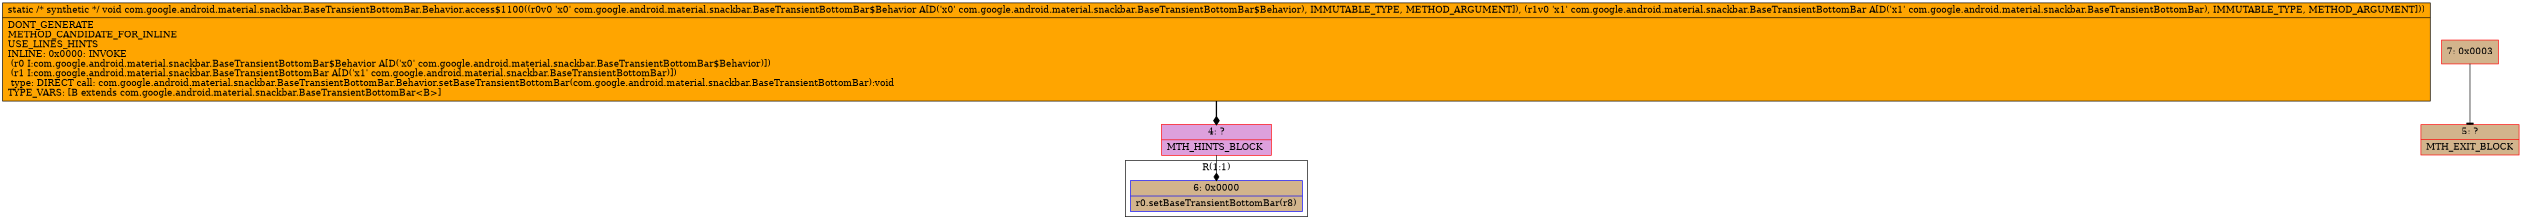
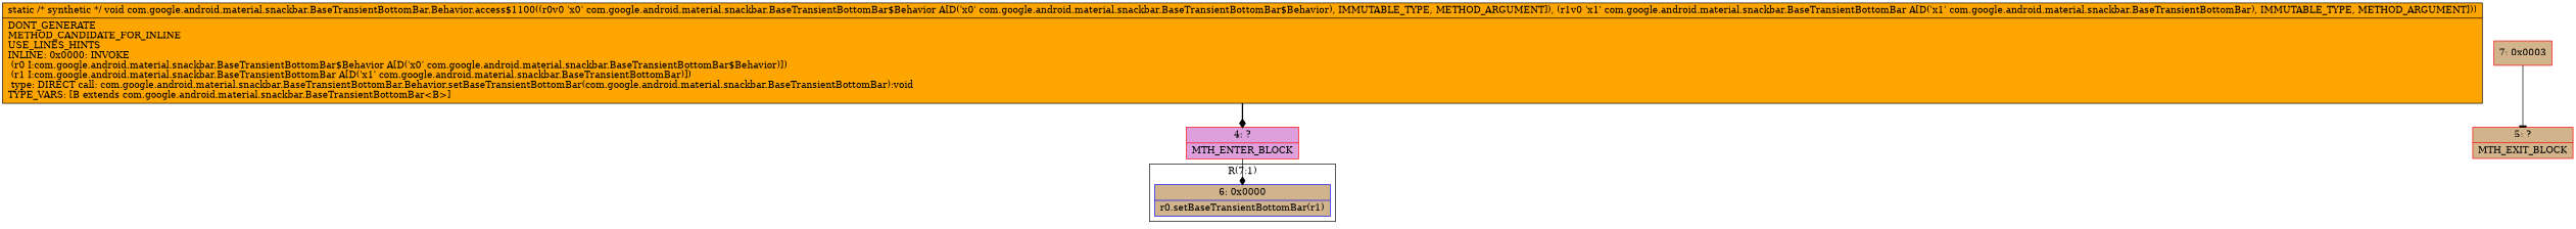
  digraph {
    node [color=red fillcolor=tan shape=record style=filled]
    edge [arrowhead=diamond style=solid]
-   n1 [color=blue label="{6\:\ 0x0000|r0.setBaseTransientBottomBar(r8)\l}"]
+   n1 [color=blue label="{6\:\ 0x0000|r0.setBaseTransientBottomBar(r1)\l}"]
    n2 [label="{7\:\ 0x0003}"]
    n3 [label="{5\:\ ?|MTH_EXIT_BLOCK\l}"]
-   n4 [fillcolor=plum label="{4\:\ ?|MTH_HINTS_BLOCK\l}"]
+   n4 [fillcolor=plum label="{4\:\ ?|MTH_ENTER_BLOCK\l}"]
    n5 [fillcolor=orange label="{static \/* synthetic *\/ void com.google.android.material.snackbar.BaseTransientBottomBar.Behavior.access$1100((r0v0 'x0' com.google.android.material.snackbar.BaseTransientBottomBar$Behavior A[D('x0' com.google.android.material.snackbar.BaseTransientBottomBar$Behavior), IMMUTABLE_TYPE, METHOD_ARGUMENT]), (r1v0 'x1' com.google.android.material.snackbar.BaseTransientBottomBar A[D('x1' com.google.android.material.snackbar.BaseTransientBottomBar), IMMUTABLE_TYPE, METHOD_ARGUMENT]))  | DONT_GENERATE\lMETHOD_CANDIDATE_FOR_INLINE\lUSE_LINES_HINTS\lINLINE: 0x0000: INVOKE  \l  (r0 I:com.google.android.material.snackbar.BaseTransientBottomBar$Behavior A[D('x0' com.google.android.material.snackbar.BaseTransientBottomBar$Behavior)])\l  (r1 I:com.google.android.material.snackbar.BaseTransientBottomBar A[D('x1' com.google.android.material.snackbar.BaseTransientBottomBar)])\l type: DIRECT call: com.google.android.material.snackbar.BaseTransientBottomBar.Behavior.setBaseTransientBottomBar(com.google.android.material.snackbar.BaseTransientBottomBar):void\lTYPE_VARS: [B extends com.google.android.material.snackbar.BaseTransientBottomBar\<B\>]\l}" color=""]
    subgraph cluster_1 {
-     label="R(1:1)"
+     label="R(7:1)"
      n1
    }
    n2 -> n3 [arrowhead=tee]
    n4 -> n1
    n5 -> n4 [style=bold]
  }
